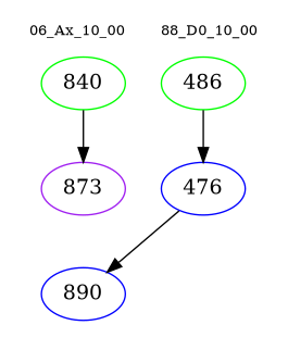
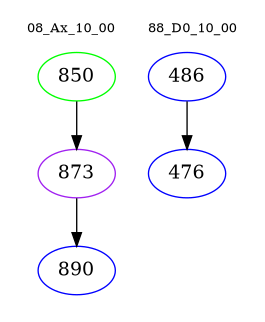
  digraph {
    node [color=green]
    edge [color=black]
-   n1 [label=840]
+   n1 [label=850]
    n2 [color=purple label=873]
    n3 [color=blue label=890]
-   n4 [label=486]
+   n4 [color=blue label=486]
    n5 [color=blue label=476]
    subgraph cluster_1 {
      color=white
      fontsize=10
-     label="06_Ax_10_00"
+     label="08_Ax_10_00"
      n1
      n2
      n3
    }
    subgraph cluster_2 {
      color=white
      fontsize=10
      label="88_D0_10_00"
      n4
      n5
    }
    n1 -> n2
-   n5 -> n3
+   n2 -> n3
    n4 -> n5
  }
